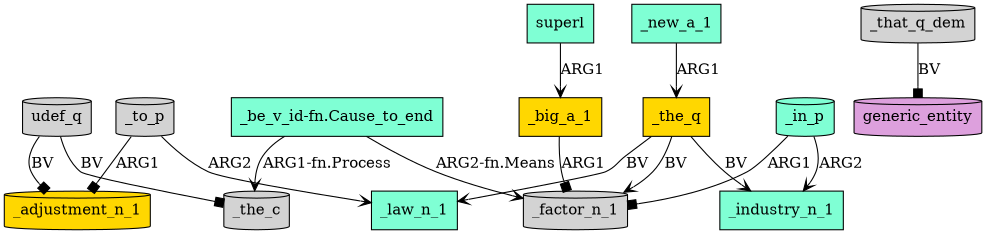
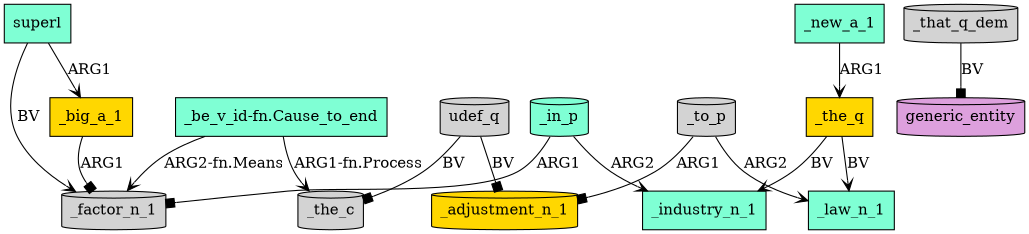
  digraph {
    node [fillcolor=aquamarine shape=cylinder style=filled]
    edge [arrowhead=vee]
    _big_a_1 [fillcolor=gold shape=box]
    _factor_n_1 [fillcolor=lightgrey]
    superl [shape=box]
    "_be_v_id-fn.Cause_to_end" [shape=box]
    n5 [fillcolor=lightgrey label=_the_c]
    udef_q [fillcolor=lightgrey]
    _adjustment_n_1 [fillcolor=gold]
    _in_p
    _industry_n_1 [shape=box]
    _that_q_dem [fillcolor=lightgrey]
    generic_entity [fillcolor=plum]
    _to_p [fillcolor=lightgrey]
    _law_n_1 [shape=box]
    _the_q [fillcolor=gold shape=box]
    _new_a_1 [shape=box]
    _big_a_1 -> _factor_n_1 [arrowhead=box label=ARG1]
    superl -> _big_a_1 [label=ARG1]
    "_be_v_id-fn.Cause_to_end" -> _factor_n_1 [label="ARG2-fn.Means"]
    "_be_v_id-fn.Cause_to_end" -> n5 [label="ARG1-fn.Process"]
    udef_q -> n5 [arrowhead=box label=BV]
    udef_q -> _adjustment_n_1 [arrowhead=box label=BV]
    _in_p -> _factor_n_1 [arrowhead=box label=ARG1]
    _in_p -> _industry_n_1 [label=ARG2]
    _that_q_dem -> generic_entity [arrowhead=box label=BV]
    _to_p -> _adjustment_n_1 [arrowhead=box label=ARG1]
    _to_p -> _law_n_1 [label=ARG2]
-   _the_q -> _factor_n_1 [label=BV]
+   superl -> _factor_n_1 [label=BV]
    _the_q -> _industry_n_1 [label=BV]
    _the_q -> _law_n_1 [label=BV]
    _new_a_1 -> _the_q [label=ARG1]
  }
